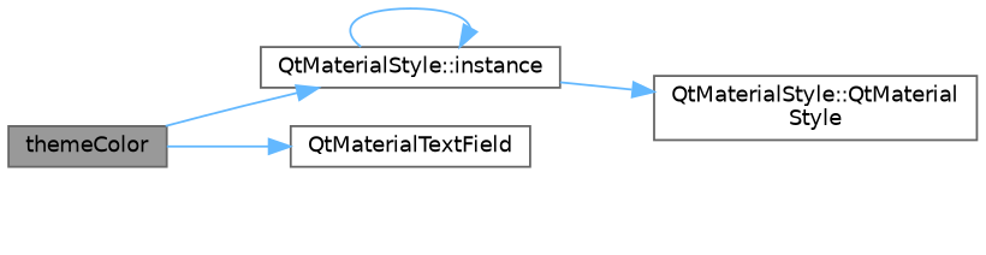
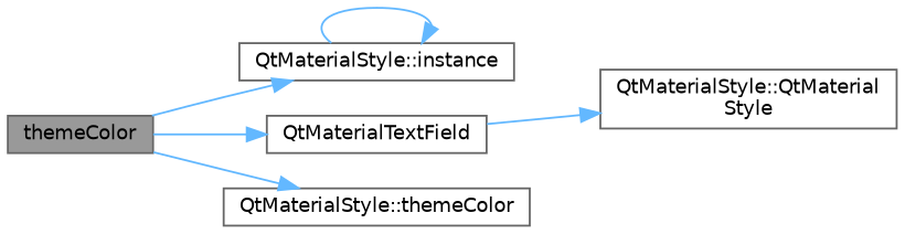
  digraph {
    rankdir=LR
    node [color=grey40 fillcolor=white fontname=Helvetica fontsize=10 shape=box style=filled]
    edge [color=steelblue1 fontname=Helvetica fontsize=10 labelfontname=Helvetica labelfontsize=10 style=solid]
    n1 [color=gray40 fillcolor=grey60 fontcolor=black height=0.2 label=themeColor width=0.4]
    n2 [height=0.2 label="QtMaterialStyle::instance" width=0.4]
    n3 [height=0.2 label=QtMaterialTextField width=0.4]
+   n4 [height=0.2 label="QtMaterialStyle::themeColor" width=0.4]
    n5 [height=0.2 label="QtMaterialStyle::QtMaterial\lStyle" width=0.4]
    n1 -> n2
    n1 -> n3
+   n1 -> n4
    n2 -> n2
-   n2 -> n5
+   n3 -> n5
  }
